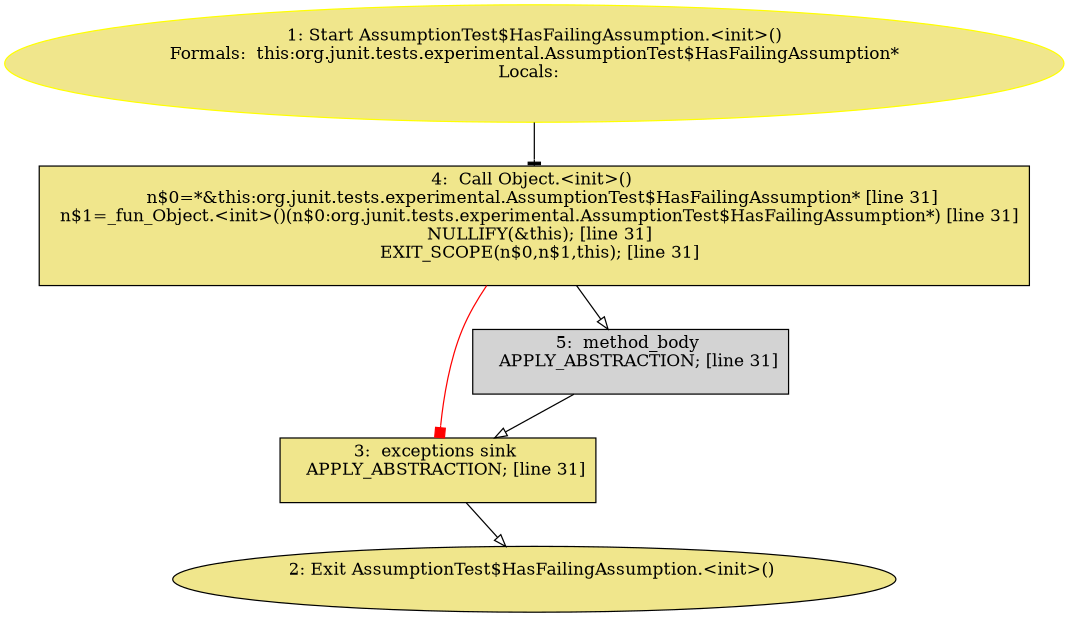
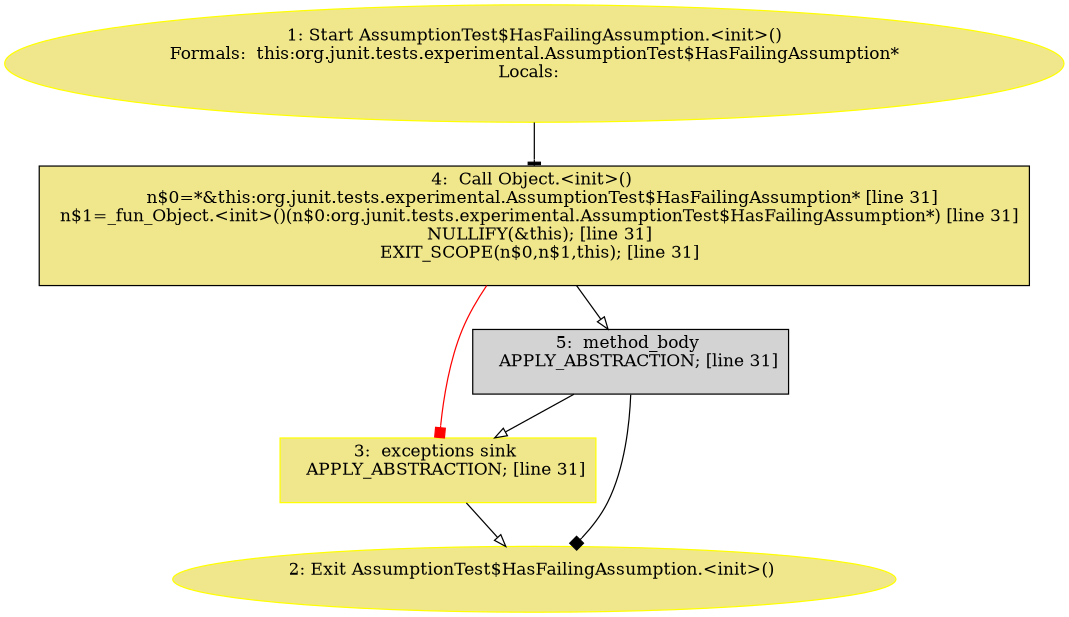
  digraph {
    node [fillcolor=khaki style=filled shape=box]
    edge [arrowhead=onormal]
    n1 [color=yellow label="1: Start AssumptionTest$HasFailingAssumption.<init>()\nFormals:  this:org.junit.tests.experimental.AssumptionTest$HasFailingAssumption*\nLocals:  \n  " shape=""]
    n2 [label="4:  Call Object.<init>() \n   n$0=*&this:org.junit.tests.experimental.AssumptionTest$HasFailingAssumption* [line 31]\n  n$1=_fun_Object.<init>()(n$0:org.junit.tests.experimental.AssumptionTest$HasFailingAssumption*) [line 31]\n  NULLIFY(&this); [line 31]\n  EXIT_SCOPE(n$0,n$1,this); [line 31]\n "]
-   n3 [label="3:  exceptions sink \n   APPLY_ABSTRACTION; [line 31]\n "]
+   n3 [label="3:  exceptions sink \n   APPLY_ABSTRACTION; [line 31]\n " color=yellow]
    n4 [fillcolor=lightgrey label="5:  method_body \n   APPLY_ABSTRACTION; [line 31]\n "]
-   n5 [color=black label="2: Exit AssumptionTest$HasFailingAssumption.<init>() \n  " shape=""]
+   n5 [color=yellow label="2: Exit AssumptionTest$HasFailingAssumption.<init>() \n  " shape=""]
    n1 -> n2 [arrowhead=tee]
    n2 -> n3 [arrowhead=box color=red]
    n2 -> n4
    n3 -> n5
    n4 -> n3 [color=black]
+   n4 -> n5 [arrowhead=box]
  }
